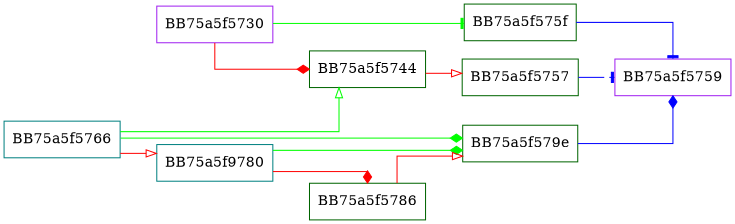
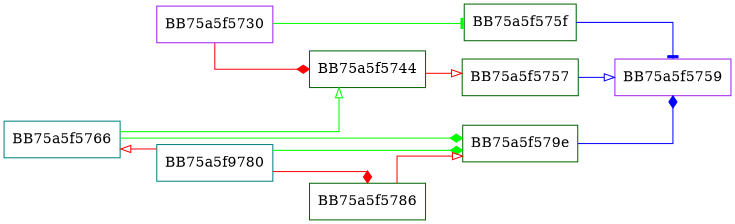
  digraph {
    rankdir=LR
    splines=ortho
    node [color=darkgreen shape=box]
    edge [arrowhead=diamond color=red]
    BB75a5f5730 [color=purple]
    BB75a5f575f
    BB75a5f5744
    BB75a5f5759 [color=purple]
    BB75a5f5757
    BB75a5f5766 [color=teal]
    BB75a5f579e
    n8 [color=teal label=BB75a5f9780]
    BB75a5f5786
    BB75a5f5730 -> BB75a5f575f [arrowhead=tee color=green]
    BB75a5f5730 -> BB75a5f5744
    BB75a5f575f -> BB75a5f5759 [arrowhead=tee color=blue]
    BB75a5f5744 -> BB75a5f5757 [arrowhead=onormal]
-   BB75a5f5757 -> BB75a5f5759 [arrowhead=tee color=blue]
+   BB75a5f5757 -> BB75a5f5759 [arrowhead=onormal color=blue]
    BB75a5f5766 -> BB75a5f5744 [arrowhead=onormal color=green]
    BB75a5f5766 -> BB75a5f579e [color=green]
-   BB75a5f5766 -> n8 [arrowhead=onormal]
+   n8 -> BB75a5f5766 [arrowhead=onormal]
    BB75a5f579e -> BB75a5f5759 [color=blue]
    n8 -> BB75a5f579e [color=green]
    n8 -> BB75a5f5786
    BB75a5f5786 -> BB75a5f579e [arrowhead=onormal]
  }
